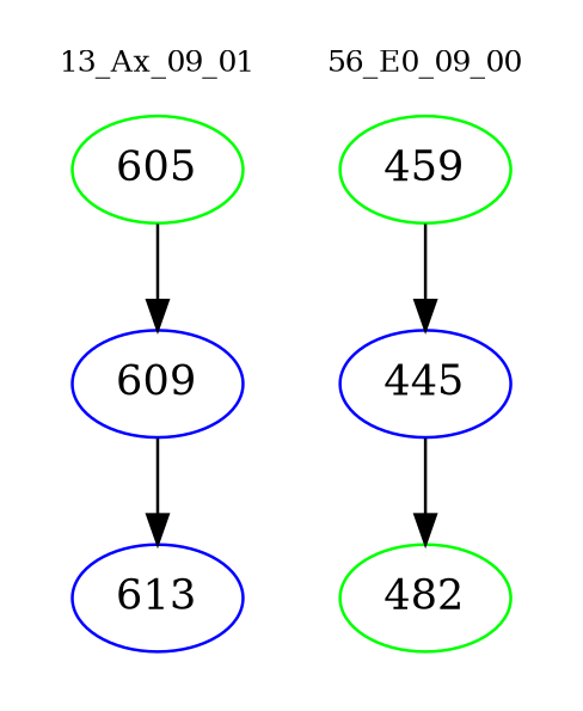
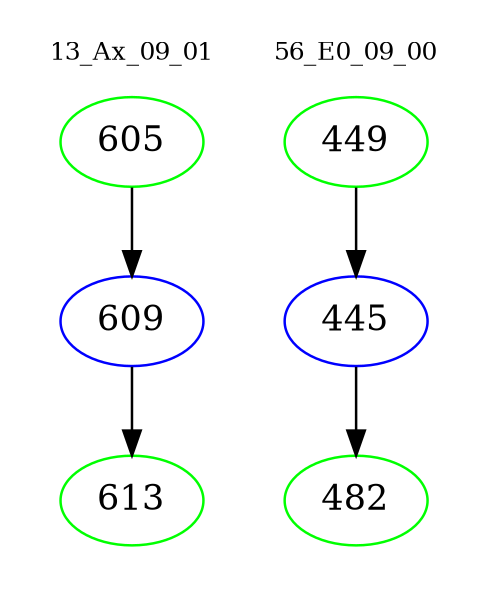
  digraph {
    node [color=green]
    edge [color=black]
    n1 [label=605]
    n2 [color=blue label=609]
-   n3 [color=blue label=613]
-   n4 [label=459]
+   n3 [label=613]
+   n4 [label=449]
    n5 [color=blue label=445]
    n6 [label=482]
    subgraph cluster_1 {
      color=white
      fontsize=10
      label="13_Ax_09_01"
      n1
      n2
      n3
    }
    subgraph cluster_2 {
      color=white
      fontsize=10
      label="56_E0_09_00"
      n4
      n5
      n6
    }
    n1 -> n2
    n2 -> n3
    n4 -> n5
    n5 -> n6
  }
